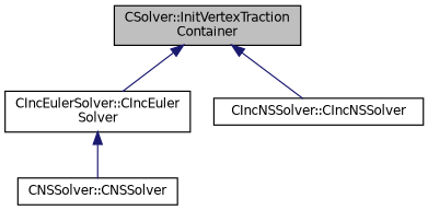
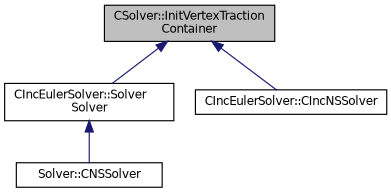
  digraph {
    rankdir=TB
    node [color=black fillcolor=white fontname=Helvetica fontsize=10 shape=record style=filled]
    edge [color=midnightblue dir=back fontname=Helvetica fontsize=10 labelfontname=Helvetica labelfontsize=10 style=solid]
    n1 [fillcolor=grey75 fontcolor=black height=0.2 label="CSolver::InitVertexTraction\lContainer" width=0.4]
-   n2 [height=0.2 label="CIncEulerSolver::CIncEuler\lSolver" width=0.4]
-   n3 [height=0.2 label="CIncNSSolver::CIncNSSolver" width=0.4]
-   n4 [height=0.2 label="CNSSolver::CNSSolver" width=0.4]
+   n2 [height=0.2 label="CIncEulerSolver::Solver\lSolver" width=0.4]
+   n3 [height=0.2 label="CIncEulerSolver::CIncNSSolver" width=0.4]
+   n4 [height=0.2 label="Solver::CNSSolver" width=0.4]
    n1 -> n2
    n1 -> n3
    n2 -> n4
  }
